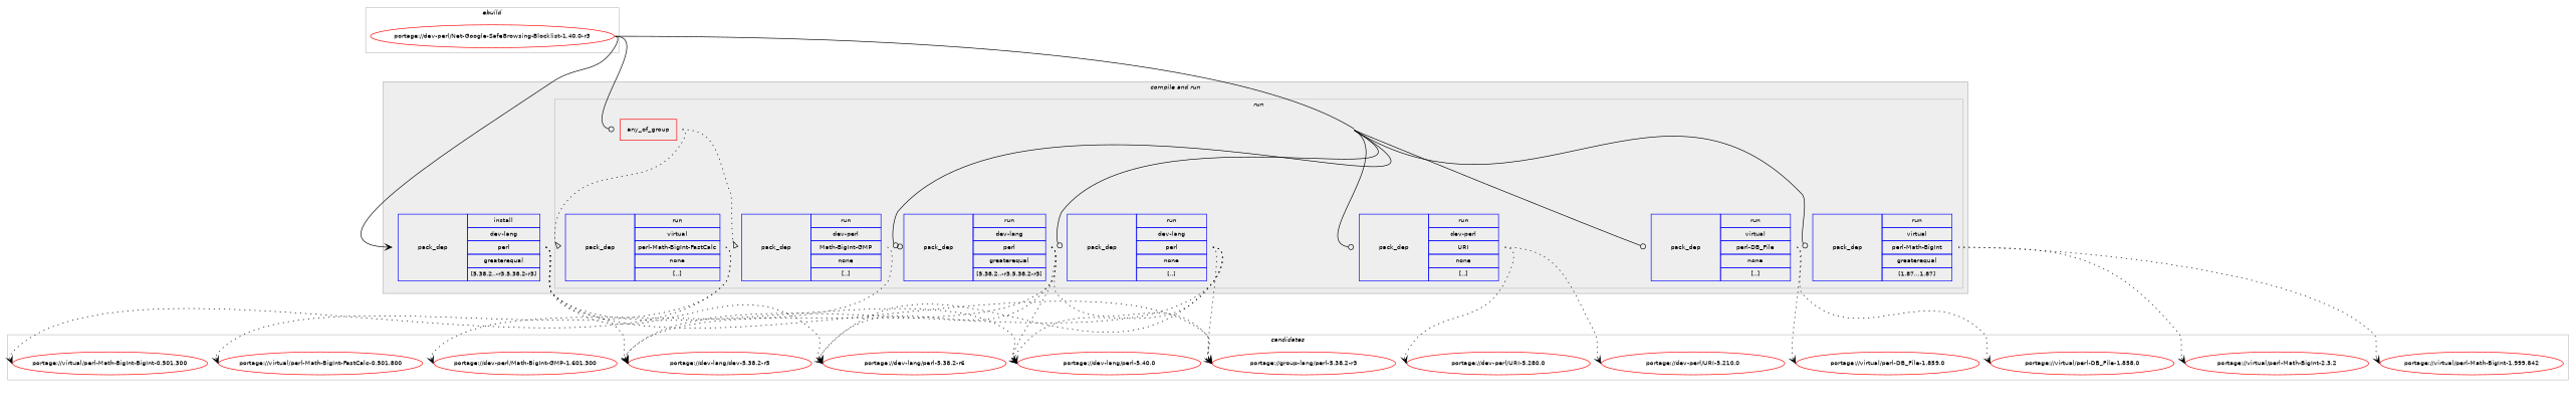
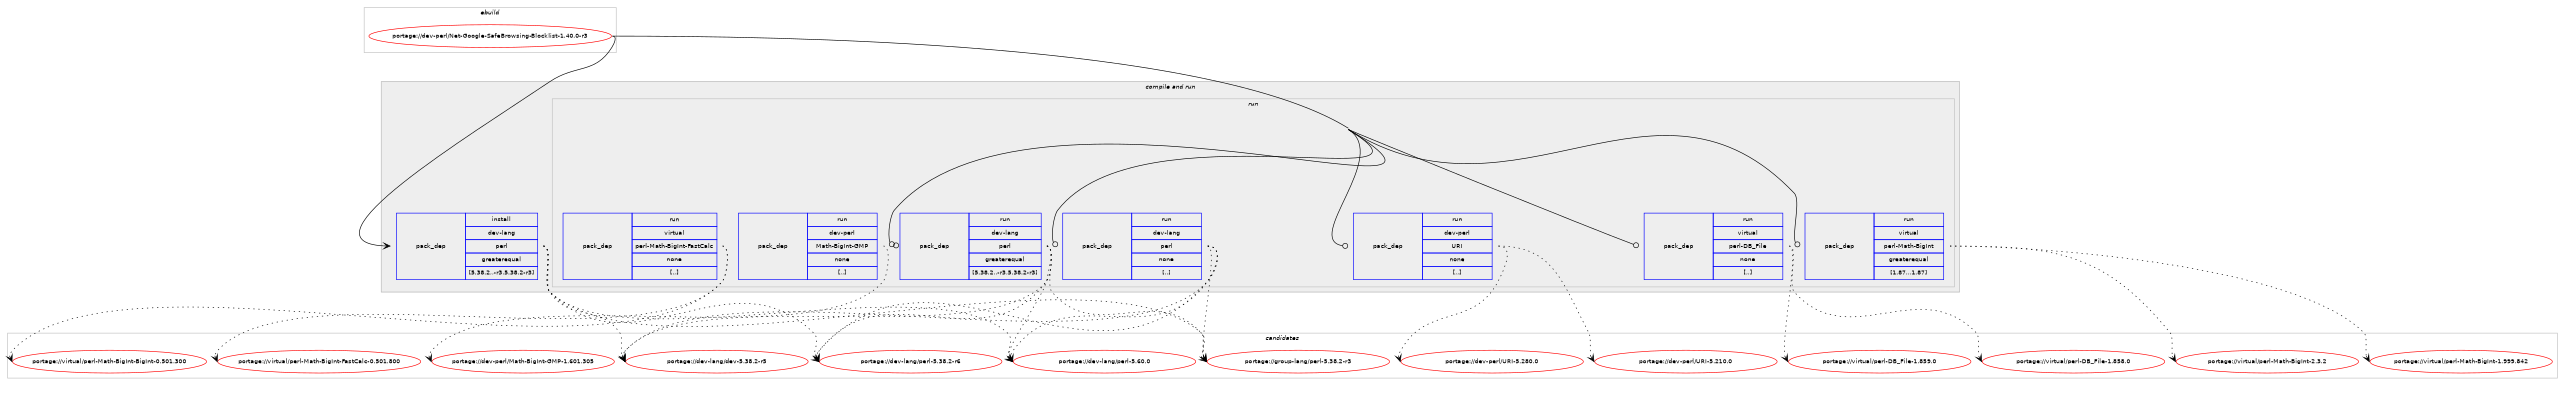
  digraph {
    compound=true
    concentrate=true
    fontname=Helvetica
    fontsize=10
    newrank=true
    rankdir=TB
    ranksep=1.5
    node [color=red fontname=Helvetica fontsize=10]
    edge [arrowhead=vee headport=w style=dotted tailport=e weight=100]
    n1 [label="portage://dev-perl/Net-Google-SafeBrowsing-Blocklist-1.40.0-r3" width=4]
    n2 [color=blue label=<<TABLE BORDER="0" CELLBORDER="1" CELLSPACING="0" CELLPADDING="4" WIDTH="220"><TR><TD ROWSPAN="6" CELLPADDING="30">pack_dep</TD></TR><TR><TD WIDTH="110">install</TD></TR><TR><TD>dev-lang</TD></TR><TR><TD>perl</TD></TR><TR><TD>greaterequal</TD></TR><TR><TD>[5.38.2,,-r3,5.38.2-r3]</TD></TR></TABLE>> shape=none]
    n3 [color=blue label=<<TABLE BORDER="0" CELLBORDER="1" CELLSPACING="0" CELLPADDING="4" WIDTH="220"><TR><TD ROWSPAN="6" CELLPADDING="30">pack_dep</TD></TR><TR><TD WIDTH="110">run</TD></TR><TR><TD>virtual</TD></TR><TR><TD>perl-Math-BigInt-FastCalc</TD></TR><TR><TD>none</TD></TR><TR><TD>[,,]</TD></TR></TABLE>> shape=none]
    n4 [color=blue label=<<TABLE BORDER="0" CELLBORDER="1" CELLSPACING="0" CELLPADDING="4" WIDTH="220"><TR><TD ROWSPAN="6" CELLPADDING="30">pack_dep</TD></TR><TR><TD WIDTH="110">run</TD></TR><TR><TD>dev-perl</TD></TR><TR><TD>Math-BigInt-GMP</TD></TR><TR><TD>none</TD></TR><TR><TD>[,,]</TD></TR></TABLE>> shape=none]
-   n5 [label=<<TABLE BORDER="0" CELLBORDER="1" CELLSPACING="0" CELLPADDING="4"><TR><TD CELLPADDING="10">any_of_group</TD></TR></TABLE>> shape=none]
    n6 [color=blue label=<<TABLE BORDER="0" CELLBORDER="1" CELLSPACING="0" CELLPADDING="4" WIDTH="220"><TR><TD ROWSPAN="6" CELLPADDING="30">pack_dep</TD></TR><TR><TD WIDTH="110">run</TD></TR><TR><TD>dev-lang</TD></TR><TR><TD>perl</TD></TR><TR><TD>greaterequal</TD></TR><TR><TD>[5.38.2,,-r3,5.38.2-r3]</TD></TR></TABLE>> shape=none]
    n7 [color=blue label=<<TABLE BORDER="0" CELLBORDER="1" CELLSPACING="0" CELLPADDING="4" WIDTH="220"><TR><TD ROWSPAN="6" CELLPADDING="30">pack_dep</TD></TR><TR><TD WIDTH="110">run</TD></TR><TR><TD>dev-lang</TD></TR><TR><TD>perl</TD></TR><TR><TD>none</TD></TR><TR><TD>[,,]</TD></TR></TABLE>> shape=none]
    n8 [color=blue label=<<TABLE BORDER="0" CELLBORDER="1" CELLSPACING="0" CELLPADDING="4" WIDTH="220"><TR><TD ROWSPAN="6" CELLPADDING="30">pack_dep</TD></TR><TR><TD WIDTH="110">run</TD></TR><TR><TD>dev-perl</TD></TR><TR><TD>URI</TD></TR><TR><TD>none</TD></TR><TR><TD>[,,]</TD></TR></TABLE>> shape=none]
    n9 [color=blue label=<<TABLE BORDER="0" CELLBORDER="1" CELLSPACING="0" CELLPADDING="4" WIDTH="220"><TR><TD ROWSPAN="6" CELLPADDING="30">pack_dep</TD></TR><TR><TD WIDTH="110">run</TD></TR><TR><TD>virtual</TD></TR><TR><TD>perl-DB_File</TD></TR><TR><TD>none</TD></TR><TR><TD>[,,]</TD></TR></TABLE>> shape=none]
    n10 [color=blue label=<<TABLE BORDER="0" CELLBORDER="1" CELLSPACING="0" CELLPADDING="4" WIDTH="220"><TR><TD ROWSPAN="6" CELLPADDING="30">pack_dep</TD></TR><TR><TD WIDTH="110">run</TD></TR><TR><TD>virtual</TD></TR><TR><TD>perl-Math-BigInt</TD></TR><TR><TD>greaterequal</TD></TR><TR><TD>[1.87,,,1.87]</TD></TR></TABLE>> shape=none]
-   n11 [label="portage://dev-lang/perl-5.40.0" width=4]
+   n11 [label="portage://dev-lang/perl-5.60.0" width=4]
    n12 [label="portage://dev-lang/perl-5.38.2-r6" width=4]
    n13 [label="portage://dev-lang/dev-5.38.2-r5" width=4]
    n14 [label="portage://group-lang/perl-5.38.2-r3" width=4]
    n15 [label="portage://virtual/perl-Math-BigInt-FastCalc-0.501.800" width=4]
    n16 [label="portage://virtual/perl-Math-BigInt-BigInt-0.501.300" width=4]
-   n17 [label="portage://dev-perl/Math-BigInt-GMP-1.601.300" width=4]
+   n17 [label="portage://dev-perl/Math-BigInt-GMP-1.601.305" width=4]
    n18 [label="portage://dev-perl/URI-5.280.0" width=4]
    n19 [label="portage://dev-perl/URI-5.210.0" width=4]
    n20 [label="portage://virtual/perl-Math-BigInt-2.3.2" width=4]
    n21 [label="portage://virtual/perl-Math-BigInt-1.999.842" width=4]
    n22 [label="portage://virtual/perl-DB_File-1.859.0" width=4]
    n23 [label="portage://virtual/perl-DB_File-1.858.0" width=4]
    subgraph cluster_1 {
      color=gray
      label=<<i>ebuild</i>>
      n1
    }
    subgraph cluster_2 {
      color=gray
      label=<<i>dependencies</i>>
      subgraph cluster_3 {
        color=gray
        fillcolor="#eeeeee"
        label=<<i>compile</i>>
        style=filled
        subgraph sub_4 {
          color=gray
          fillcolor="#eeeeee"
          label=<<i>compile</i>>
          style=filled
          n2
        }
      }
      subgraph cluster_5 {
        color=gray
        fillcolor="#eeeeee"
        label=<<i>compile and run</i>>
        style=filled
      }
      subgraph cluster_6 {
        color=gray
        fillcolor="#eeeeee"
        label=<<i>run</i>>
        style=filled
        subgraph sub_7 {
          color=gray
          fillcolor="#eeeeee"
          label=<<i>run</i>>
          style=filled
-         n5
          subgraph sub_8 {
            color=gray
            fillcolor="#eeeeee"
            label=<<i>run</i>>
            style=filled
            n3
          }
          subgraph sub_9 {
            color=gray
            fillcolor="#eeeeee"
            label=<<i>run</i>>
            style=filled
            n4
          }
        }
        subgraph sub_10 {
          color=gray
          fillcolor="#eeeeee"
          label=<<i>run</i>>
          style=filled
          n6
        }
        subgraph sub_11 {
          color=gray
          fillcolor="#eeeeee"
          label=<<i>run</i>>
          style=filled
          n7
        }
        subgraph sub_12 {
          color=gray
          fillcolor="#eeeeee"
          label=<<i>run</i>>
          style=filled
          n8
        }
        subgraph sub_13 {
          color=gray
          fillcolor="#eeeeee"
          label=<<i>run</i>>
          style=filled
          n9
        }
        subgraph sub_14 {
          color=gray
          fillcolor="#eeeeee"
          label=<<i>run</i>>
          style=filled
          n10
        }
      }
    }
    subgraph cluster_15 {
      color=gray
      label=<<i>candidates</i>>
      rank=same
      subgraph sub_16 {
        color=black
        label=<<i>candidates</i>>
        nodesep=1
        rank=same
        n11
        n12
        n13
        n14
      }
      subgraph sub_17 {
        color=black
        label=<<i>candidates</i>>
        nodesep=1
        rank=same
        n15
        n16
      }
      subgraph sub_18 {
        color=black
        label=<<i>candidates</i>>
        nodesep=1
        rank=same
        n17
      }
      subgraph sub_19 {
        color=black
        label=<<i>candidates</i>>
        nodesep=1
        rank=same
        n11
        n12
        n13
        n14
      }
      subgraph sub_20 {
        color=black
        label=<<i>candidates</i>>
        nodesep=1
        rank=same
        n11
        n12
        n13
        n14
      }
      subgraph sub_21 {
        color=black
        label=<<i>candidates</i>>
        nodesep=1
        rank=same
        n18
        n19
      }
      subgraph sub_22 {
        color=black
        label=<<i>candidates</i>>
        nodesep=1
        rank=same
        n20
        n21
      }
      subgraph sub_23 {
        color=black
        label=<<i>candidates</i>>
        nodesep=1
        rank=same
        n22
        n23
      }
    }
    n1 -> n2 [style=solid weight=20]
-   n1 -> n5 [arrowhead=odot style=solid weight=20]
    n1 -> n6 [arrowhead=odot style=solid weight=20]
    n1 -> n7 [arrowhead=odot style=solid weight=20]
    n1 -> n8 [arrowhead=odot style=solid weight=20]
    n1 -> n9 [arrowhead=odot style=solid weight=20]
    n1 -> n10 [arrowhead=odot style=solid weight=20]
    n2 -> n11
    n2 -> n12
    n2 -> n13
    n2 -> n14
    n3 -> n15
    n3 -> n16
    n4 -> n17
-   n5 -> n3 [arrowhead=oinv weight=20]
-   n5 -> n4 [arrowhead=oinv weight=20]
    n6 -> n11
    n6 -> n12
    n6 -> n13
    n6 -> n14
    n7 -> n11
    n7 -> n12
    n7 -> n13
    n7 -> n14
    n8 -> n18
    n8 -> n19
    n9 -> n22
    n9 -> n23
    n10 -> n20
    n10 -> n21
  }
